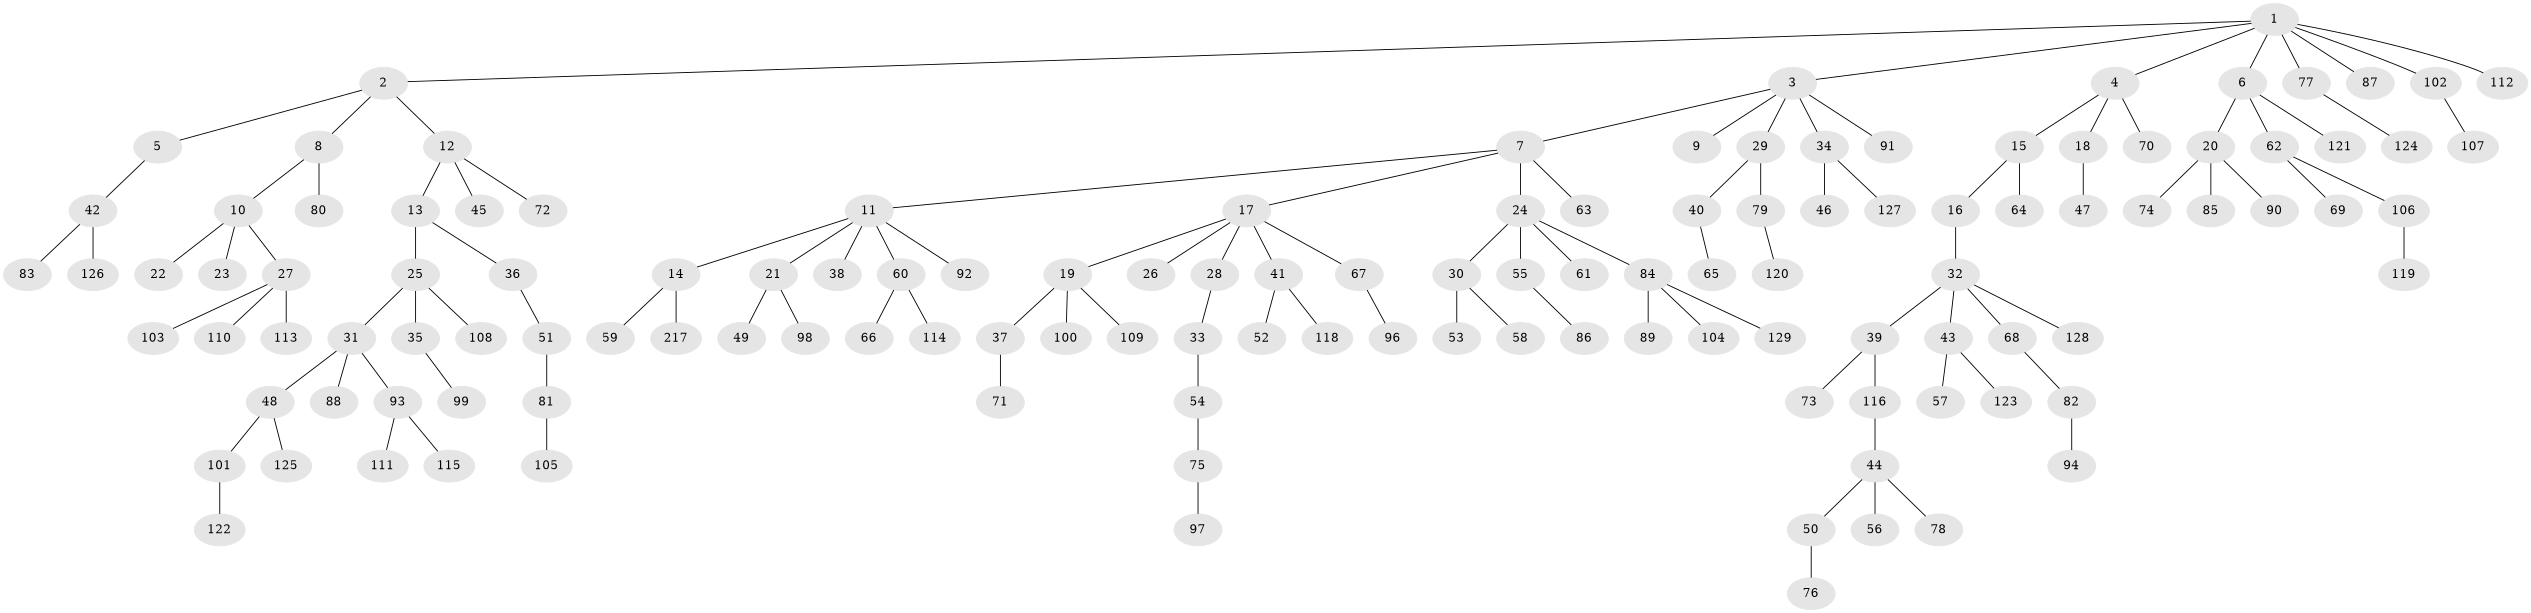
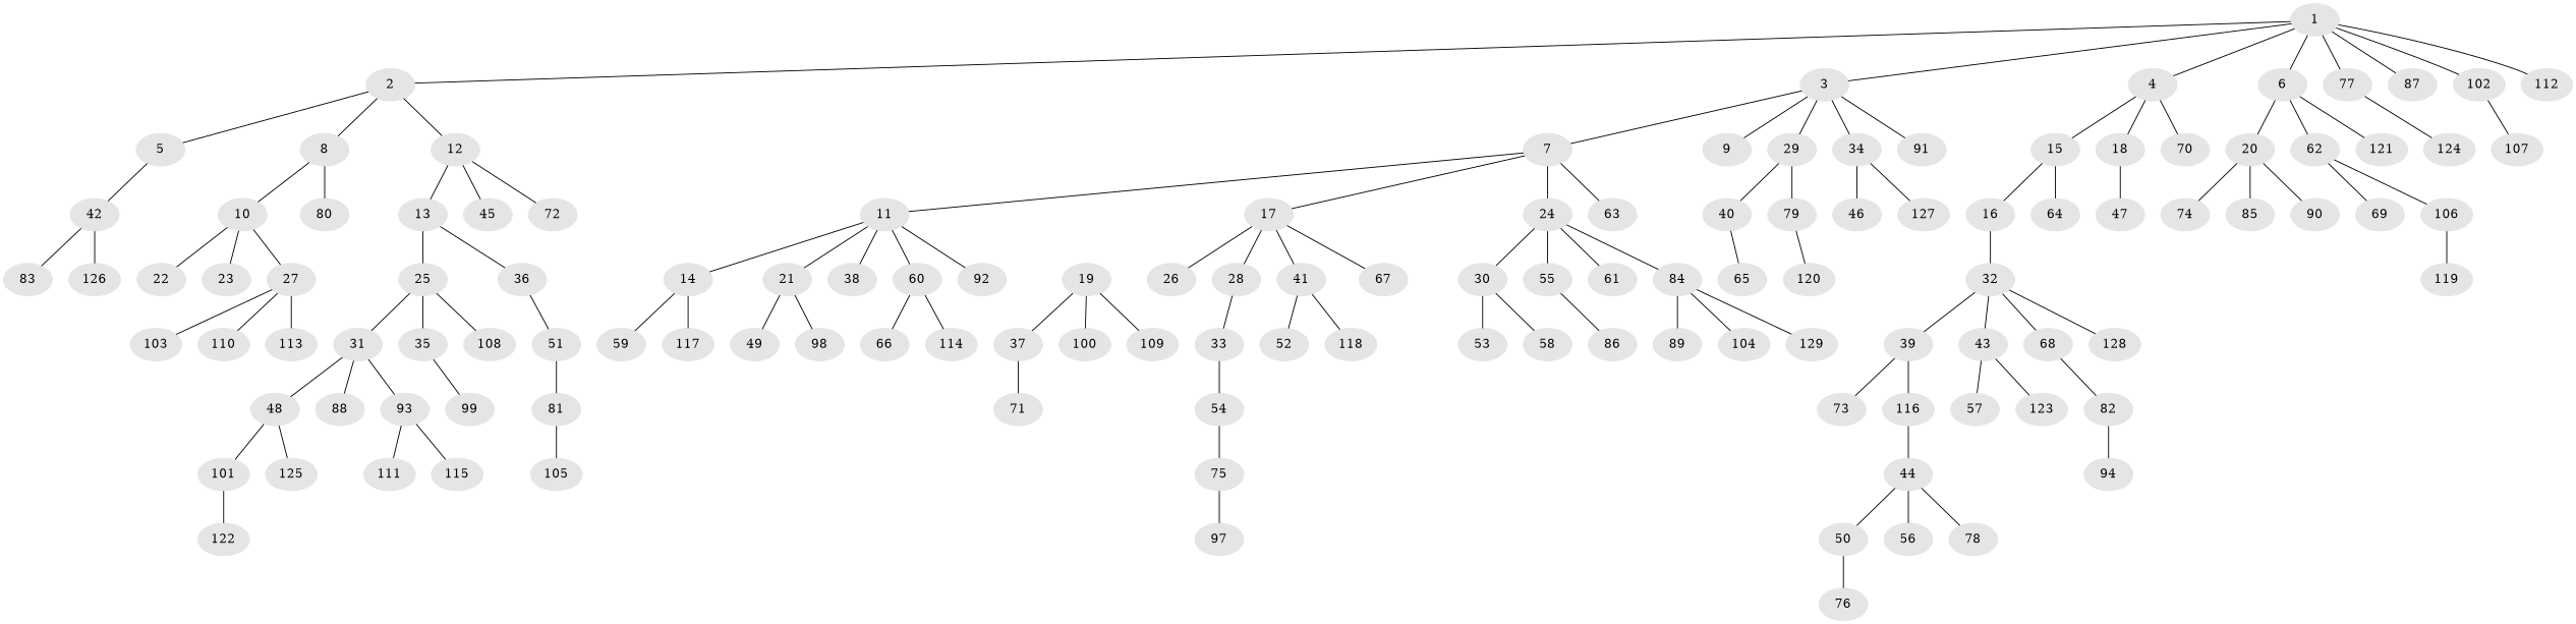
  graph {
    node [color=gray90 style=filled]
    1
    2
    3
    4
    6
    77
    87
    102
    112
    5
    8
    12
    7
    9
    29
    34
    91
    15
    18
    70
    20
    62
    121
    124
    107
    42
    10
    80
    13
    45
    72
    11
    17
    24
    63
    40
    79
    46
    127
    16
    64
    47
    83
    126
    74
    85
    90
    69
    106
    14
    21
    38
    60
    92
    19
    26
    28
    41
    67
    30
    55
    61
    84
    22
    23
    27
    103
    110
    113
    59
-   117 [label=217]
+   117
    49
    98
    66
    114
    25
    36
    31
    35
    108
    51
    32
    39
    43
    68
    128
    37
    100
    109
    33
    52
    118
-   96
    71
    53
    58
    86
    89
    104
    129
    48
    88
    93
    99
    54
    65
    120
    101
    125
    111
    115
    73
    116
    57
    123
    82
    75
    81
    44
    50
    56
    78
    76
    122
    105
    97
    119
    94
    1 -- 2
    1 -- 3
    1 -- 4
    1 -- 6
    1 -- 77
    1 -- 87
    1 -- 102
    1 -- 112
    2 -- 5
    2 -- 8
    2 -- 12
    3 -- 7
    3 -- 9
    3 -- 29
    3 -- 34
    3 -- 91
    4 -- 15
    4 -- 18
    4 -- 70
    6 -- 20
    6 -- 62
    6 -- 121
    77 -- 124
    102 -- 107
    5 -- 42
    8 -- 10
    8 -- 80
    12 -- 13
    12 -- 45
    12 -- 72
    7 -- 11
    7 -- 17
    7 -- 24
    7 -- 63
    29 -- 40
    29 -- 79
    34 -- 46
    34 -- 127
    15 -- 16
    15 -- 64
    18 -- 47
    20 -- 74
    20 -- 85
    20 -- 90
    62 -- 69
    62 -- 106
    42 -- 83
    42 -- 126
    10 -- 22
    10 -- 23
    10 -- 27
    13 -- 25
    13 -- 36
    11 -- 14
    11 -- 21
    11 -- 38
    11 -- 60
    11 -- 92
-   17 -- 19
    17 -- 26
    17 -- 28
    17 -- 41
    17 -- 67
    24 -- 30
    24 -- 55
    24 -- 61
    24 -- 84
    40 -- 65
    79 -- 120
    16 -- 32
    106 -- 119
    14 -- 59
    14 -- 117
    21 -- 49
    21 -- 98
    60 -- 66
    60 -- 114
    19 -- 37
    19 -- 100
    19 -- 109
    28 -- 33
    41 -- 52
    41 -- 118
-   67 -- 96
    30 -- 53
    30 -- 58
    55 -- 86
    84 -- 89
    84 -- 104
    84 -- 129
    27 -- 103
    27 -- 110
    27 -- 113
    25 -- 31
    25 -- 35
    25 -- 108
    36 -- 51
    31 -- 48
    31 -- 88
    31 -- 93
    35 -- 99
    51 -- 81
    32 -- 39
    32 -- 43
    32 -- 68
    32 -- 128
    39 -- 73
    39 -- 116
    43 -- 57
    43 -- 123
    68 -- 82
    37 -- 71
    33 -- 54
    48 -- 101
    48 -- 125
    93 -- 111
    93 -- 115
    54 -- 75
    101 -- 122
    116 -- 44
    82 -- 94
    75 -- 97
    81 -- 105
    44 -- 50
    44 -- 56
    44 -- 78
    50 -- 76
  }
